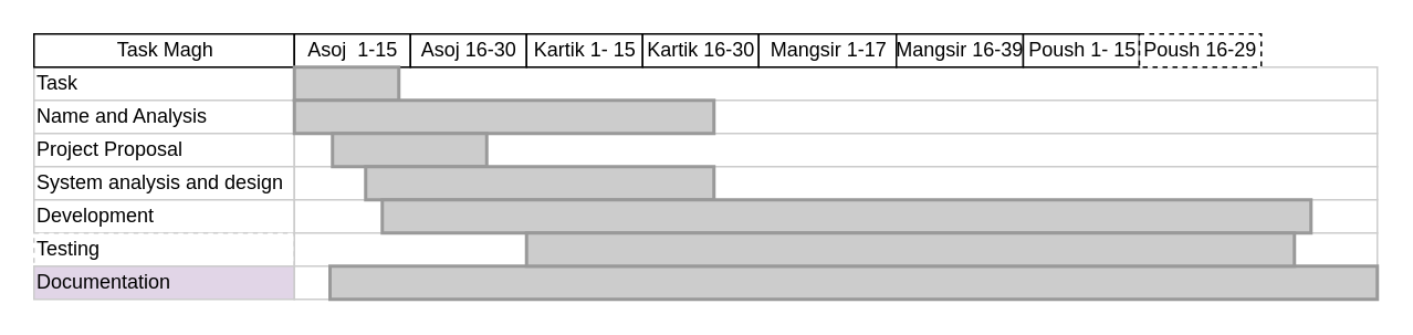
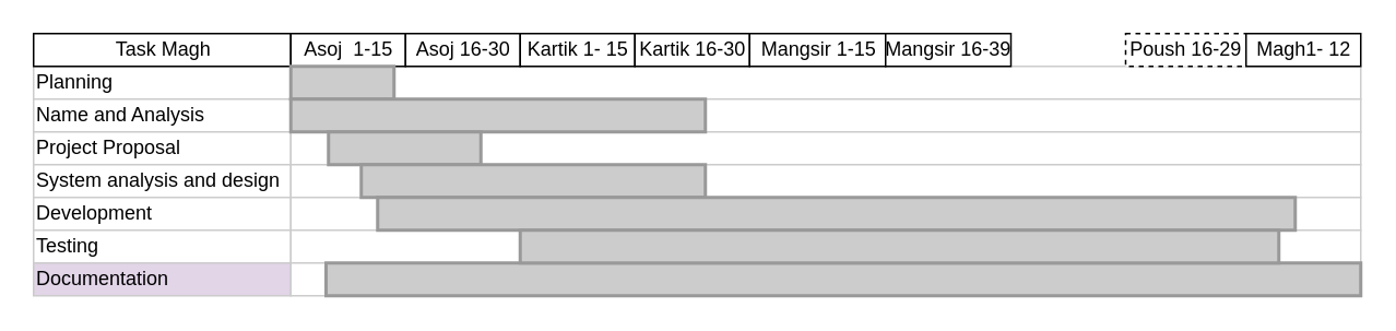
  <mxCell id="0" style=";html=1;" />
  <mxCell id="1" style=";html=1;" parent="0" />
- <mxCell id="2" value="Task" style="align=left;strokeColor=#CCCCCC;html=1;" parent="1" vertex="1"><mxGeometry x="20" y="40" width="157" height="20" as="geometry" /></mxCell>
+ <mxCell id="2" value="Planning" style="align=left;strokeColor=#CCCCCC;html=1;" parent="1" vertex="1"><mxGeometry x="20" y="40" width="157" height="20" as="geometry" /></mxCell>
  <mxCell id="3" value="Name and Analysis" style="align=left;strokeColor=#CCCCCC;html=1;" parent="1" vertex="1"><mxGeometry x="20" y="60" width="157" height="20" as="geometry" /></mxCell>
  <mxCell id="4" value="Project Proposal" style="align=left;strokeColor=#CCCCCC;html=1;" parent="1" vertex="1"><mxGeometry x="20" y="80" width="157" height="20" as="geometry" /></mxCell>
  <mxCell id="5" value="System analysis and design" style="align=left;strokeColor=#CCCCCC;html=1;" parent="1" vertex="1"><mxGeometry x="20" y="100" width="157" height="20" as="geometry" /></mxCell>
  <mxCell id="6" value="Development&amp;nbsp;" style="align=left;strokeColor=#CCCCCC;html=1;" parent="1" vertex="1"><mxGeometry x="20" y="120" width="157" height="20" as="geometry" /></mxCell>
- <mxCell id="7" value="Testing&amp;nbsp;" style="align=left;strokeColor=#CCCCCC;html=1;dashed=1;" parent="1" vertex="1"><mxGeometry x="20" y="140" width="157" height="20" as="geometry" /></mxCell>
+ <mxCell id="7" value="Testing&amp;nbsp;" style="align=left;strokeColor=#CCCCCC;html=1;" parent="1" vertex="1"><mxGeometry x="20" y="140" width="157" height="20" as="geometry" /></mxCell>
  <mxCell id="8" value="Task Magh" style="strokeWidth=1;fontStyle=0;html=1;" parent="1" vertex="1"><mxGeometry x="20" y="20" width="157" height="20" as="geometry" /></mxCell>
  <mxCell id="9" value="Documentation" style="align=left;strokeColor=#CCCCCC;html=1;fillColor=#e1d5e7;" parent="1" vertex="1"><mxGeometry x="20" y="160" width="157" height="20" as="geometry" /></mxCell>
  <mxCell id="10" value="" style="align=left;strokeColor=#CCCCCC;html=1;" parent="1" vertex="1"><mxGeometry x="177" y="40" width="653" height="20" as="geometry" /></mxCell>
  <mxCell id="11" value="Asoj&amp;nbsp; 1-15" style="strokeWidth=1;fontStyle=0;html=1;" parent="1" vertex="1"><mxGeometry x="177" y="20" width="70" height="20" as="geometry" /></mxCell>
  <mxCell id="12" value="Asoj 16-30" style="strokeWidth=1;fontStyle=0;html=1;" parent="1" vertex="1"><mxGeometry x="247" y="20" width="70" height="20" as="geometry" /></mxCell>
  <mxCell id="13" value="Kartik 1- 15" style="strokeWidth=1;fontStyle=0;html=1;" parent="1" vertex="1"><mxGeometry x="317" y="20" width="70" height="20" as="geometry" /></mxCell>
  <mxCell id="14" value="Kartik 16-30" style="strokeWidth=1;fontStyle=0;html=1;" parent="1" vertex="1"><mxGeometry x="387" y="20" width="70" height="20" as="geometry" /></mxCell>
- <mxCell id="15" value="Mangsir 1-17" style="strokeWidth=1;fontStyle=0;html=1;" parent="1" vertex="1"><mxGeometry x="457" y="20" width="83" height="20" as="geometry" /></mxCell>
+ <mxCell id="15" value="Mangsir 1-15" style="strokeWidth=1;fontStyle=0;html=1;" parent="1" vertex="1"><mxGeometry x="457" y="20" width="83" height="20" as="geometry" /></mxCell>
  <mxCell id="16" value="Mangsir 16-39" style="strokeWidth=1;fontStyle=0;html=1;" parent="1" vertex="1"><mxGeometry x="540" y="20" width="76.5" height="20" as="geometry" /></mxCell>
- <mxCell id="17" value="Poush 1- 15" style="strokeWidth=1;fontStyle=0;html=1;" parent="1" vertex="1"><mxGeometry x="616.5" y="20" width="70" height="20" as="geometry" /></mxCell>
  <mxCell id="18" value="Poush 16-29" style="strokeWidth=1;fontStyle=0;html=1;dashed=1;" parent="1" vertex="1"><mxGeometry x="686.5" y="20" width="73.5" height="20" as="geometry" /></mxCell>
+ <mxCell id="19" value="Magh1- 12" style="strokeWidth=1;fontStyle=0;html=1;" parent="1" vertex="1"><mxGeometry x="760" y="20" width="70" height="20" as="geometry" /></mxCell>
  <mxCell id="20" value="" style="align=left;strokeColor=#CCCCCC;html=1;" parent="1" vertex="1"><mxGeometry x="177" y="60" width="653" height="20" as="geometry" /></mxCell>
  <mxCell id="21" value="" style="align=left;strokeColor=#CCCCCC;html=1;" parent="1" vertex="1"><mxGeometry x="177" y="80" width="653" height="20" as="geometry" /></mxCell>
  <mxCell id="22" value="" style="align=left;strokeColor=#CCCCCC;html=1;" parent="1" vertex="1"><mxGeometry x="177" y="100" width="653" height="20" as="geometry" /></mxCell>
  <mxCell id="23" value="" style="align=left;strokeColor=#CCCCCC;html=1;" parent="1" vertex="1"><mxGeometry x="177" y="120" width="653" height="20" as="geometry" /></mxCell>
  <mxCell id="24" value="" style="align=left;strokeColor=#CCCCCC;html=1;" parent="1" vertex="1"><mxGeometry x="177" y="140" width="653" height="20" as="geometry" /></mxCell>
  <mxCell id="25" value="" style="align=left;strokeColor=#CCCCCC;html=1;" parent="1" vertex="1"><mxGeometry x="177" y="160" width="653" height="20" as="geometry" /></mxCell>
  <mxCell id="26" value="" style="whiteSpace=wrap;html=1;strokeWidth=2;fillColor=#CCCCCC;gradientColor=none;fontSize=14;align=center;strokeColor=#999999;" parent="1" vertex="1"><mxGeometry x="177" y="40" width="63" height="20" as="geometry" /></mxCell>
  <mxCell id="27" value="" style="whiteSpace=wrap;html=1;strokeWidth=2;fillColor=#CCCCCC;gradientColor=none;fontSize=14;align=center;strokeColor=#999999;" parent="1" vertex="1"><mxGeometry x="177" y="60" width="253" height="20" as="geometry" /></mxCell>
  <mxCell id="28" value="" style="whiteSpace=wrap;html=1;strokeWidth=2;fillColor=#CCCCCC;gradientColor=none;fontSize=14;align=center;strokeColor=#999999;" parent="1" vertex="1"><mxGeometry x="200" y="80" width="93" height="20" as="geometry" /></mxCell>
  <mxCell id="29" value="" style="whiteSpace=wrap;html=1;strokeWidth=2;fillColor=#CCCCCC;gradientColor=none;fontSize=14;align=center;strokeColor=#999999;" parent="1" vertex="1"><mxGeometry x="220" y="100" width="210" height="20" as="geometry" /></mxCell>
  <mxCell id="30" value="" style="whiteSpace=wrap;html=1;strokeWidth=2;fillColor=#CCCCCC;gradientColor=none;fontSize=14;align=center;strokeColor=#999999;" parent="1" vertex="1"><mxGeometry x="230" y="120" width="560" height="20" as="geometry" /></mxCell>
  <mxCell id="31" value="" style="whiteSpace=wrap;html=1;strokeWidth=2;fillColor=#CCCCCC;gradientColor=none;fontSize=14;align=center;strokeColor=#999999;" parent="1" vertex="1"><mxGeometry x="198.5" y="160" width="631.5" height="20" as="geometry" /></mxCell>
  <mxCell id="32" value="" style="whiteSpace=wrap;html=1;strokeWidth=2;fillColor=#CCCCCC;gradientColor=none;fontSize=14;align=center;strokeColor=#999999;" parent="1" vertex="1"><mxGeometry x="317" y="140" width="463" height="20" as="geometry" /></mxCell>
